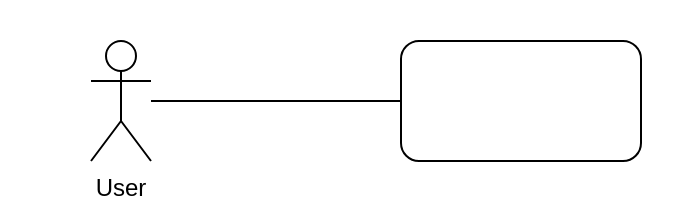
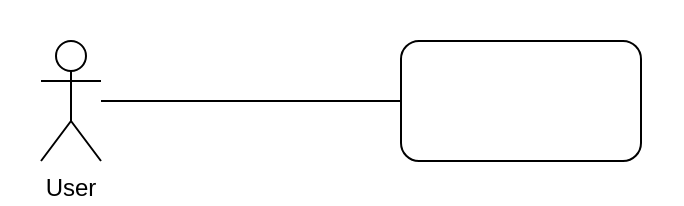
  <mxCell id="0" />
  <mxCell id="1" parent="0" />
  <mxCell id="2" style="rounded=0;orthogonalLoop=1;jettySize=auto;html=1;endArrow=none;endFill=0;" edge="1" parent="1" source="3" target="4"><mxGeometry relative="1" as="geometry" /></mxCell>
- <mxCell id="3" value="User" style="shape=umlActor;verticalLabelPosition=bottom;verticalAlign=top;html=1;outlineConnect=0;" vertex="1" parent="1"><mxGeometry x="45" y="20" width="30" height="60" as="geometry" /></mxCell>
+ <mxCell id="3" value="User" style="shape=umlActor;verticalLabelPosition=bottom;verticalAlign=top;html=1;outlineConnect=0;" vertex="1" parent="1"><mxGeometry x="20" y="20" width="30" height="60" as="geometry" /></mxCell>
  <mxCell id="4" value="" style="rounded=1;whiteSpace=wrap;html=1;" vertex="1" parent="1"><mxGeometry x="200" y="20" width="120" height="60" as="geometry" /></mxCell>
